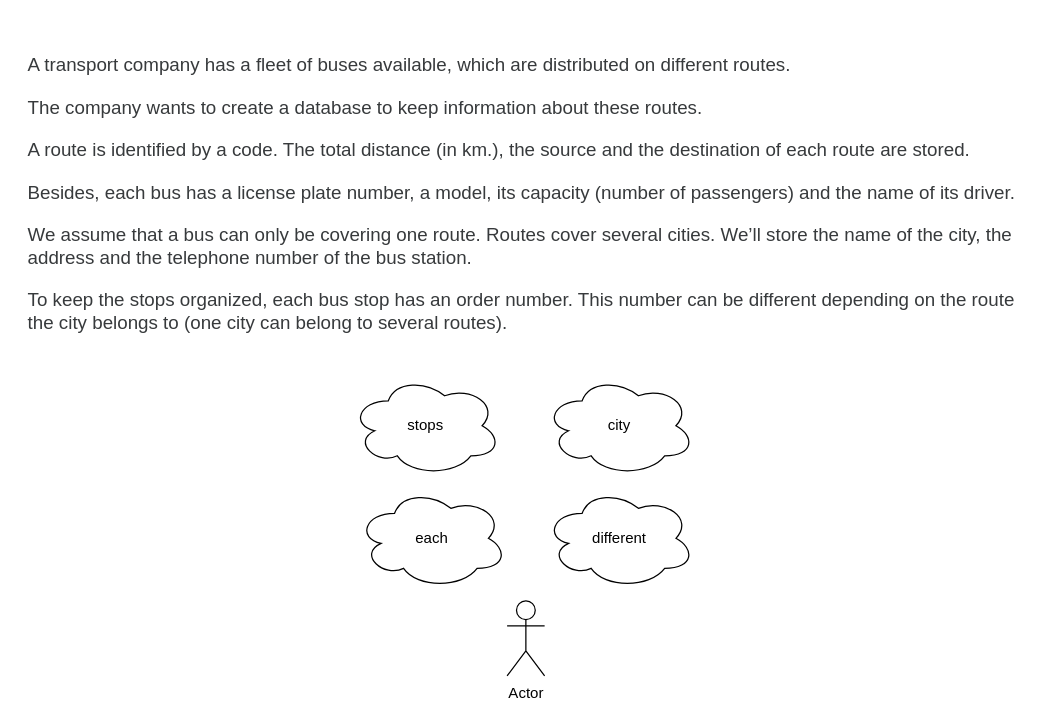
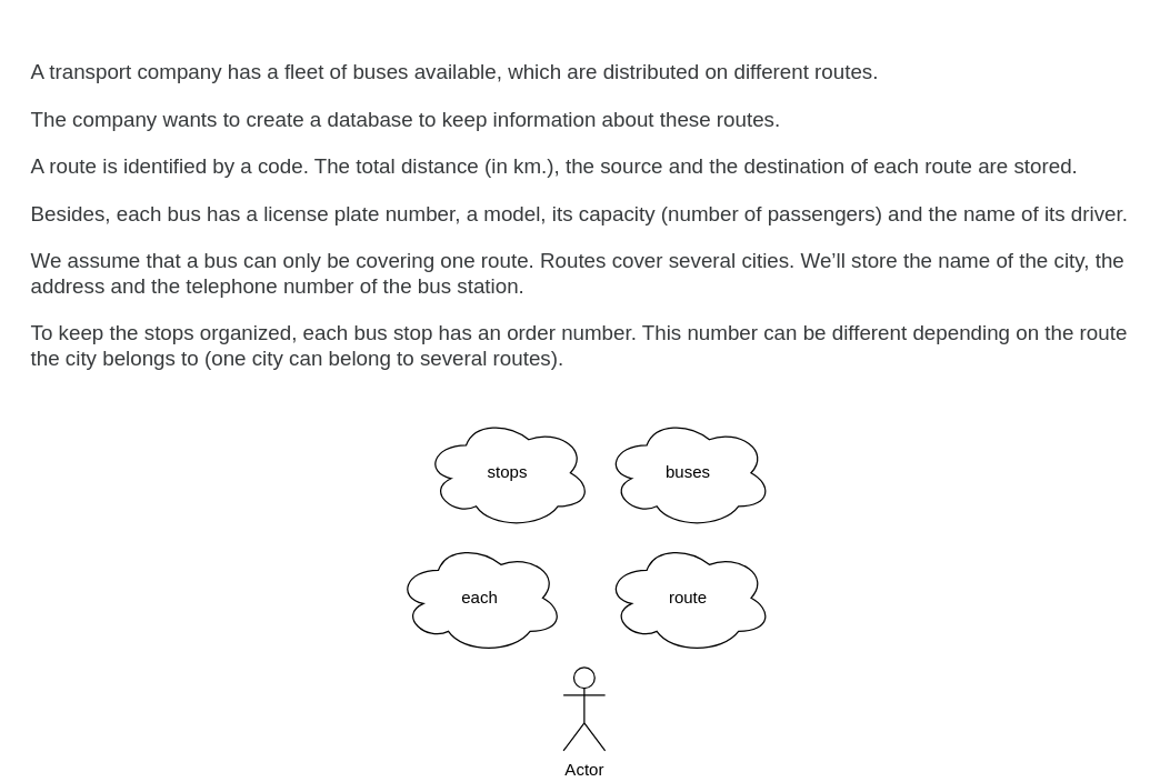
  <mxCell id="0" />
  <mxCell id="1" parent="0" />
  <mxCell id="2" value="&lt;p dir=&quot;ltr&quot; id=&quot;yui_3_17_2_1_1667220075283_19&quot; style=&quot;box-sizing: border-box; margin-top: 0px; margin-bottom: 1rem; color: rgb(55, 58, 60); font-size: 15px; font-style: normal; letter-spacing: normal; text-align: left; text-indent: 0px; text-transform: none; word-spacing: 0px; background-color: rgb(255, 255, 255);&quot;&gt;&lt;/p&gt;&lt;p dir=&quot;ltr&quot; id=&quot;yui_3_17_2_1_1667220075283_19&quot; style=&quot;box-sizing: border-box ; margin-top: 0px ; margin-bottom: 1rem ; color: rgb(55 , 58 , 60) ; font-size: 15px ; background-color: rgb(255 , 255 , 255)&quot;&gt;A transport company has a fleet of buses available, which are distributed on different routes.&amp;nbsp;&lt;/p&gt;&lt;p dir=&quot;ltr&quot; style=&quot;box-sizing: border-box ; margin-top: 0px ; margin-bottom: 1rem ; color: rgb(55 , 58 , 60) ; font-size: 15px ; background-color: rgb(255 , 255 , 255)&quot;&gt;The company wants to create a database to keep information about these routes.&amp;nbsp;&lt;/p&gt;&lt;p dir=&quot;ltr&quot; style=&quot;box-sizing: border-box ; margin-top: 0px ; margin-bottom: 1rem ; color: rgb(55 , 58 , 60) ; font-size: 15px ; background-color: rgb(255 , 255 , 255)&quot;&gt;&lt;span style=&quot;box-sizing: border-box;&quot;&gt;A route&lt;/span&gt;&amp;nbsp;is identified by a code. The total distance (in km.), the source and the destination of each route are stored.&amp;nbsp;&lt;/p&gt;&lt;p dir=&quot;ltr&quot; style=&quot;box-sizing: border-box ; margin-top: 0px ; margin-bottom: 1rem ; color: rgb(55 , 58 , 60) ; font-size: 15px ; background-color: rgb(255 , 255 , 255)&quot;&gt;Besides, each&amp;nbsp;&lt;span style=&quot;box-sizing: border-box;&quot;&gt;bus&lt;/span&gt;&amp;nbsp;has a license plate number, a model, its capacity (number of passengers) and the name of its driver.&amp;nbsp;&lt;/p&gt;&lt;p dir=&quot;ltr&quot; style=&quot;box-sizing: border-box ; margin-top: 0px ; margin-bottom: 1rem ; color: rgb(55 , 58 , 60) ; font-size: 15px ; background-color: rgb(255 , 255 , 255)&quot;&gt;We assume that a bus can only be covering one route. Routes cover several cities. We’ll store the name of the city, the address and the telephone number of the&lt;span style=&quot;box-sizing: border-box;&quot;&gt;&amp;nbsp;bus station&lt;/span&gt;.&amp;nbsp;&lt;/p&gt;&lt;p dir=&quot;ltr&quot; style=&quot;box-sizing: border-box ; margin-top: 0px ; margin-bottom: 1rem ; color: rgb(55 , 58 , 60) ; font-size: 15px ; background-color: rgb(255 , 255 , 255)&quot;&gt;To keep the stops organized, each bus stop has an order number. This number can be different depending on the route the city belongs to (one city can belong to several routes).&lt;/p&gt;&lt;div&gt;&lt;br&gt;&lt;/div&gt;" style="text;whiteSpace=wrap;html=1;fontStyle=0" vertex="1" parent="1"><mxGeometry x="20" y="20" width="800" height="250" as="geometry" /></mxCell>
  <mxCell id="3" value="Actor" style="shape=umlActor;verticalLabelPosition=bottom;verticalAlign=top;html=1;outlineConnect=0;" vertex="1" parent="1"><mxGeometry x="405" y="480" width="30" height="60" as="geometry" /></mxCell>
- <mxCell id="4" value="different" style="ellipse;shape=cloud;whiteSpace=wrap;html=1;" vertex="1" parent="1"><mxGeometry x="435" y="390" width="120" height="80" as="geometry" /></mxCell>
+ <mxCell id="4" value="route" style="ellipse;shape=cloud;whiteSpace=wrap;html=1;" vertex="1" parent="1"><mxGeometry x="435" y="390" width="120" height="80" as="geometry" /></mxCell>
  <mxCell id="5" value="each" style="ellipse;shape=cloud;whiteSpace=wrap;html=1;" vertex="1" parent="1"><mxGeometry x="285" y="390" width="120" height="80" as="geometry" /></mxCell>
- <mxCell id="6" value="stops" style="ellipse;shape=cloud;whiteSpace=wrap;html=1;" vertex="1" parent="1"><mxGeometry x="280" y="300" width="120" height="80" as="geometry" /></mxCell>
- <mxCell id="7" value="city" style="ellipse;shape=cloud;whiteSpace=wrap;html=1;" vertex="1" parent="1"><mxGeometry x="435" y="300" width="120" height="80" as="geometry" /></mxCell>
+ <mxCell id="6" value="stops" style="ellipse;shape=cloud;whiteSpace=wrap;html=1;" vertex="1" parent="1"><mxGeometry x="305" y="300" width="120" height="80" as="geometry" /></mxCell>
+ <mxCell id="7" value="buses" style="ellipse;shape=cloud;whiteSpace=wrap;html=1;" vertex="1" parent="1"><mxGeometry x="435" y="300" width="120" height="80" as="geometry" /></mxCell>
